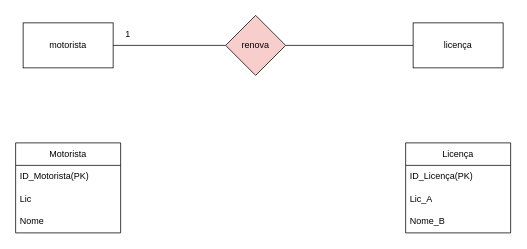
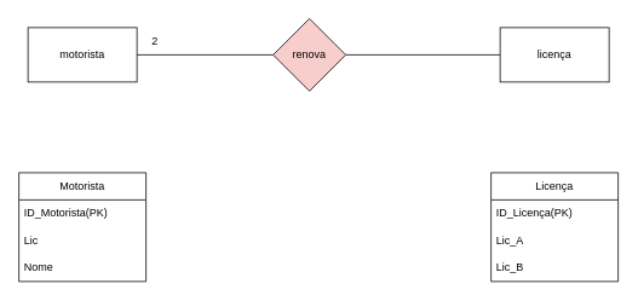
  <mxCell id="0" />
  <mxCell id="1" parent="0" />
  <mxCell id="2" style="edgeStyle=orthogonalEdgeStyle;rounded=0;orthogonalLoop=1;jettySize=auto;html=1;exitX=1;exitY=0.5;exitDx=0;exitDy=0;entryX=0;entryY=0.5;entryDx=0;entryDy=0;endArrow=none;endFill=0;" parent="1" source="3" target="5" edge="1"><mxGeometry relative="1" as="geometry" /></mxCell>
  <mxCell id="3" value="motorista" style="rounded=0;whiteSpace=wrap;html=1;" parent="1" vertex="1"><mxGeometry x="30" y="30" width="120" height="60" as="geometry" /></mxCell>
  <mxCell id="4" style="edgeStyle=orthogonalEdgeStyle;rounded=0;orthogonalLoop=1;jettySize=auto;html=1;exitX=1;exitY=0.5;exitDx=0;exitDy=0;entryX=0;entryY=0.5;entryDx=0;entryDy=0;endArrow=none;endFill=0;" parent="1" source="5" target="6" edge="1"><mxGeometry relative="1" as="geometry" /></mxCell>
  <mxCell id="5" value="renova" style="rhombus;whiteSpace=wrap;html=1;fillColor=#f8cecc;" parent="1" vertex="1"><mxGeometry x="300" y="20" width="80" height="80" as="geometry" /></mxCell>
  <mxCell id="6" value="licença" style="rounded=0;whiteSpace=wrap;html=1;" parent="1" vertex="1"><mxGeometry x="550" y="30" width="120" height="60" as="geometry" /></mxCell>
  <mxCell id="7" value="Motorista" style="swimlane;fontStyle=0;childLayout=stackLayout;horizontal=1;startSize=30;horizontalStack=0;resizeParent=1;resizeParentMax=0;resizeLast=0;collapsible=1;marginBottom=0;whiteSpace=wrap;html=1;" parent="1" vertex="1"><mxGeometry x="20" y="190" width="140" height="120" as="geometry" /></mxCell>
  <mxCell id="8" value="ID_Motorista(PK)" style="text;strokeColor=none;fillColor=none;align=left;verticalAlign=middle;spacingLeft=4;spacingRight=4;overflow=hidden;points=[[0,0.5],[1,0.5]];portConstraint=eastwest;rotatable=0;whiteSpace=wrap;html=1;" parent="7" vertex="1"><mxGeometry y="30" width="140" height="30" as="geometry" /></mxCell>
  <mxCell id="9" value="Lic" style="text;strokeColor=none;fillColor=none;align=left;verticalAlign=middle;spacingLeft=4;spacingRight=4;overflow=hidden;points=[[0,0.5],[1,0.5]];portConstraint=eastwest;rotatable=0;whiteSpace=wrap;html=1;" parent="7" vertex="1"><mxGeometry y="60" width="140" height="30" as="geometry" /></mxCell>
  <mxCell id="10" value="Nome" style="text;strokeColor=none;fillColor=none;align=left;verticalAlign=middle;spacingLeft=4;spacingRight=4;overflow=hidden;points=[[0,0.5],[1,0.5]];portConstraint=eastwest;rotatable=0;whiteSpace=wrap;html=1;" parent="7" vertex="1"><mxGeometry y="90" width="140" height="30" as="geometry" /></mxCell>
  <mxCell id="11" value="Licença" style="swimlane;fontStyle=0;childLayout=stackLayout;horizontal=1;startSize=30;horizontalStack=0;resizeParent=1;resizeParentMax=0;resizeLast=0;collapsible=1;marginBottom=0;whiteSpace=wrap;html=1;" parent="1" vertex="1"><mxGeometry x="540" y="190" width="140" height="120" as="geometry"><mxRectangle x="550" y="240" width="80" height="30" as="alternateBounds" /></mxGeometry></mxCell>
  <mxCell id="12" value="ID_Licença(PK)" style="text;strokeColor=none;fillColor=none;align=left;verticalAlign=middle;spacingLeft=4;spacingRight=4;overflow=hidden;points=[[0,0.5],[1,0.5]];portConstraint=eastwest;rotatable=0;whiteSpace=wrap;html=1;" parent="11" vertex="1"><mxGeometry y="30" width="140" height="30" as="geometry" /></mxCell>
  <mxCell id="13" value="Lic_A" style="text;strokeColor=none;fillColor=none;align=left;verticalAlign=middle;spacingLeft=4;spacingRight=4;overflow=hidden;points=[[0,0.5],[1,0.5]];portConstraint=eastwest;rotatable=0;whiteSpace=wrap;html=1;" parent="11" vertex="1"><mxGeometry y="60" width="140" height="30" as="geometry" /></mxCell>
- <mxCell id="14" value="Nome_B" style="text;strokeColor=none;fillColor=none;align=left;verticalAlign=middle;spacingLeft=4;spacingRight=4;overflow=hidden;points=[[0,0.5],[1,0.5]];portConstraint=eastwest;rotatable=0;whiteSpace=wrap;html=1;" parent="11" vertex="1"><mxGeometry y="90" width="140" height="30" as="geometry" /></mxCell>
- <mxCell id="15" value="1" style="text;html=1;strokeColor=none;fillColor=none;align=center;verticalAlign=middle;whiteSpace=wrap;rounded=0;" parent="1" vertex="1"><mxGeometry x="140" y="30" width="60" height="30" as="geometry" /></mxCell>
+ <mxCell id="14" value="Lic_B" style="text;strokeColor=none;fillColor=none;align=left;verticalAlign=middle;spacingLeft=4;spacingRight=4;overflow=hidden;points=[[0,0.5],[1,0.5]];portConstraint=eastwest;rotatable=0;whiteSpace=wrap;html=1;" parent="11" vertex="1"><mxGeometry y="90" width="140" height="30" as="geometry" /></mxCell>
+ <mxCell id="15" value="2" style="text;html=1;strokeColor=none;fillColor=none;align=center;verticalAlign=middle;whiteSpace=wrap;rounded=0;" parent="1" vertex="1"><mxGeometry x="140" y="30" width="60" height="30" as="geometry" /></mxCell>
